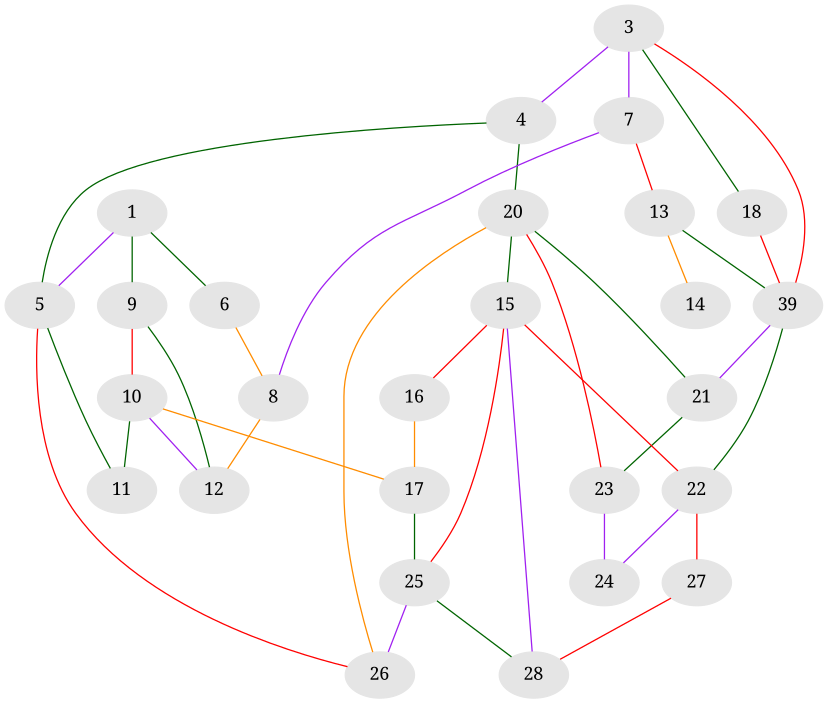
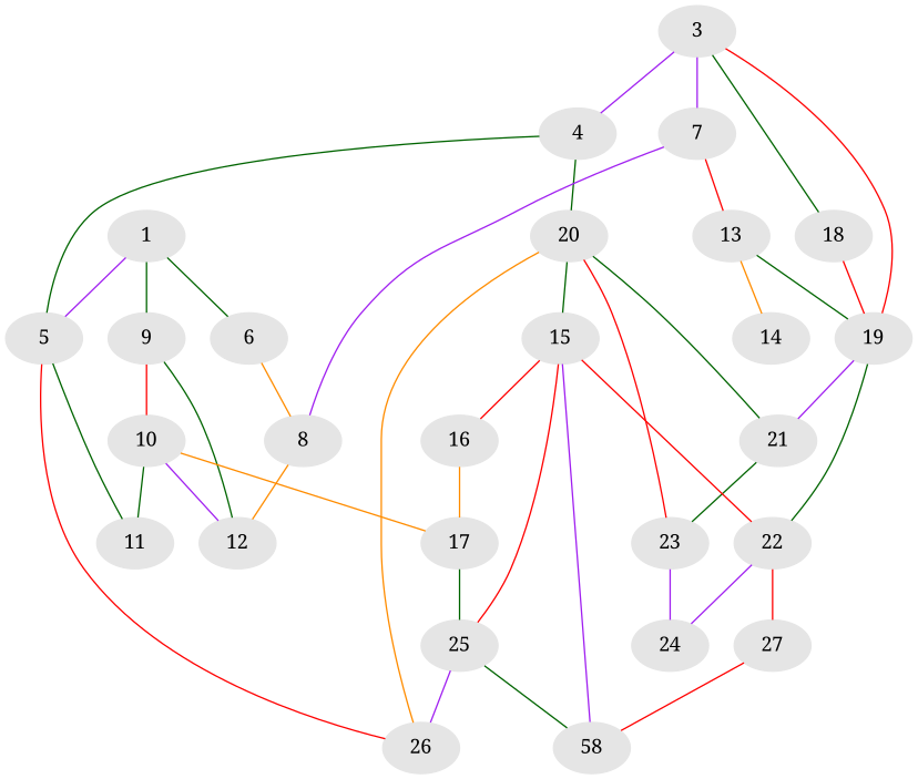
  graph {
    fontname="Noto Serif"
    node [color=gray90 fontname="Noto Serif" style=filled]
    edge [color=darkgreen fontname="Noto Serif" weight=1.0]
    1
    5
    6
    9
    11
    26
    8
    12
    10
    3
    4
    7
    18
-   19 [label=39]
+   19
    20
    13
    22
    21
    15
    23
    14
    17
    25
    16
-   28
+   28 [label=58]
    24
    27
    1 -- 5 [color=purple]
    1 -- 6
    1 -- 9
    5 -- 11
    5 -- 26 [color=red]
    6 -- 8 [color=darkorange]
    9 -- 12
    9 -- 10 [color=red]
    8 -- 12 [color=darkorange]
    10 -- 11 [weight=2.0]
    10 -- 12 [color=purple]
    10 -- 17 [color=darkorange weight=2.0]
    3 -- 4 [color=purple weight=2.0]
    3 -- 7 [color=purple]
    3 -- 18
    3 -- 19 [color=red]
    4 -- 5
    4 -- 20
    7 -- 8 [color=purple]
    7 -- 13 [color=red]
    18 -- 19 [color=red weight=2.0]
    19 -- 22
    19 -- 21 [color=purple]
    20 -- 26 [color=darkorange]
    20 -- 21
    20 -- 15 [weight=2.0]
    20 -- 23 [color=red]
    13 -- 19
    13 -- 14 [color=darkorange]
    22 -- 24 [color=purple weight=2.0]
    22 -- 27 [color=red weight=2.0]
    21 -- 23
    15 -- 22 [color=red]
    15 -- 25 [color=red]
    15 -- 16 [color=red]
    15 -- 28 [color=purple]
    23 -- 24 [color=purple weight=4.0]
    17 -- 25 [weight=2.0]
    25 -- 26 [color=purple weight=2.0]
    25 -- 28
    16 -- 17 [color=darkorange weight=2.0]
    27 -- 28 [color=red]
  }
